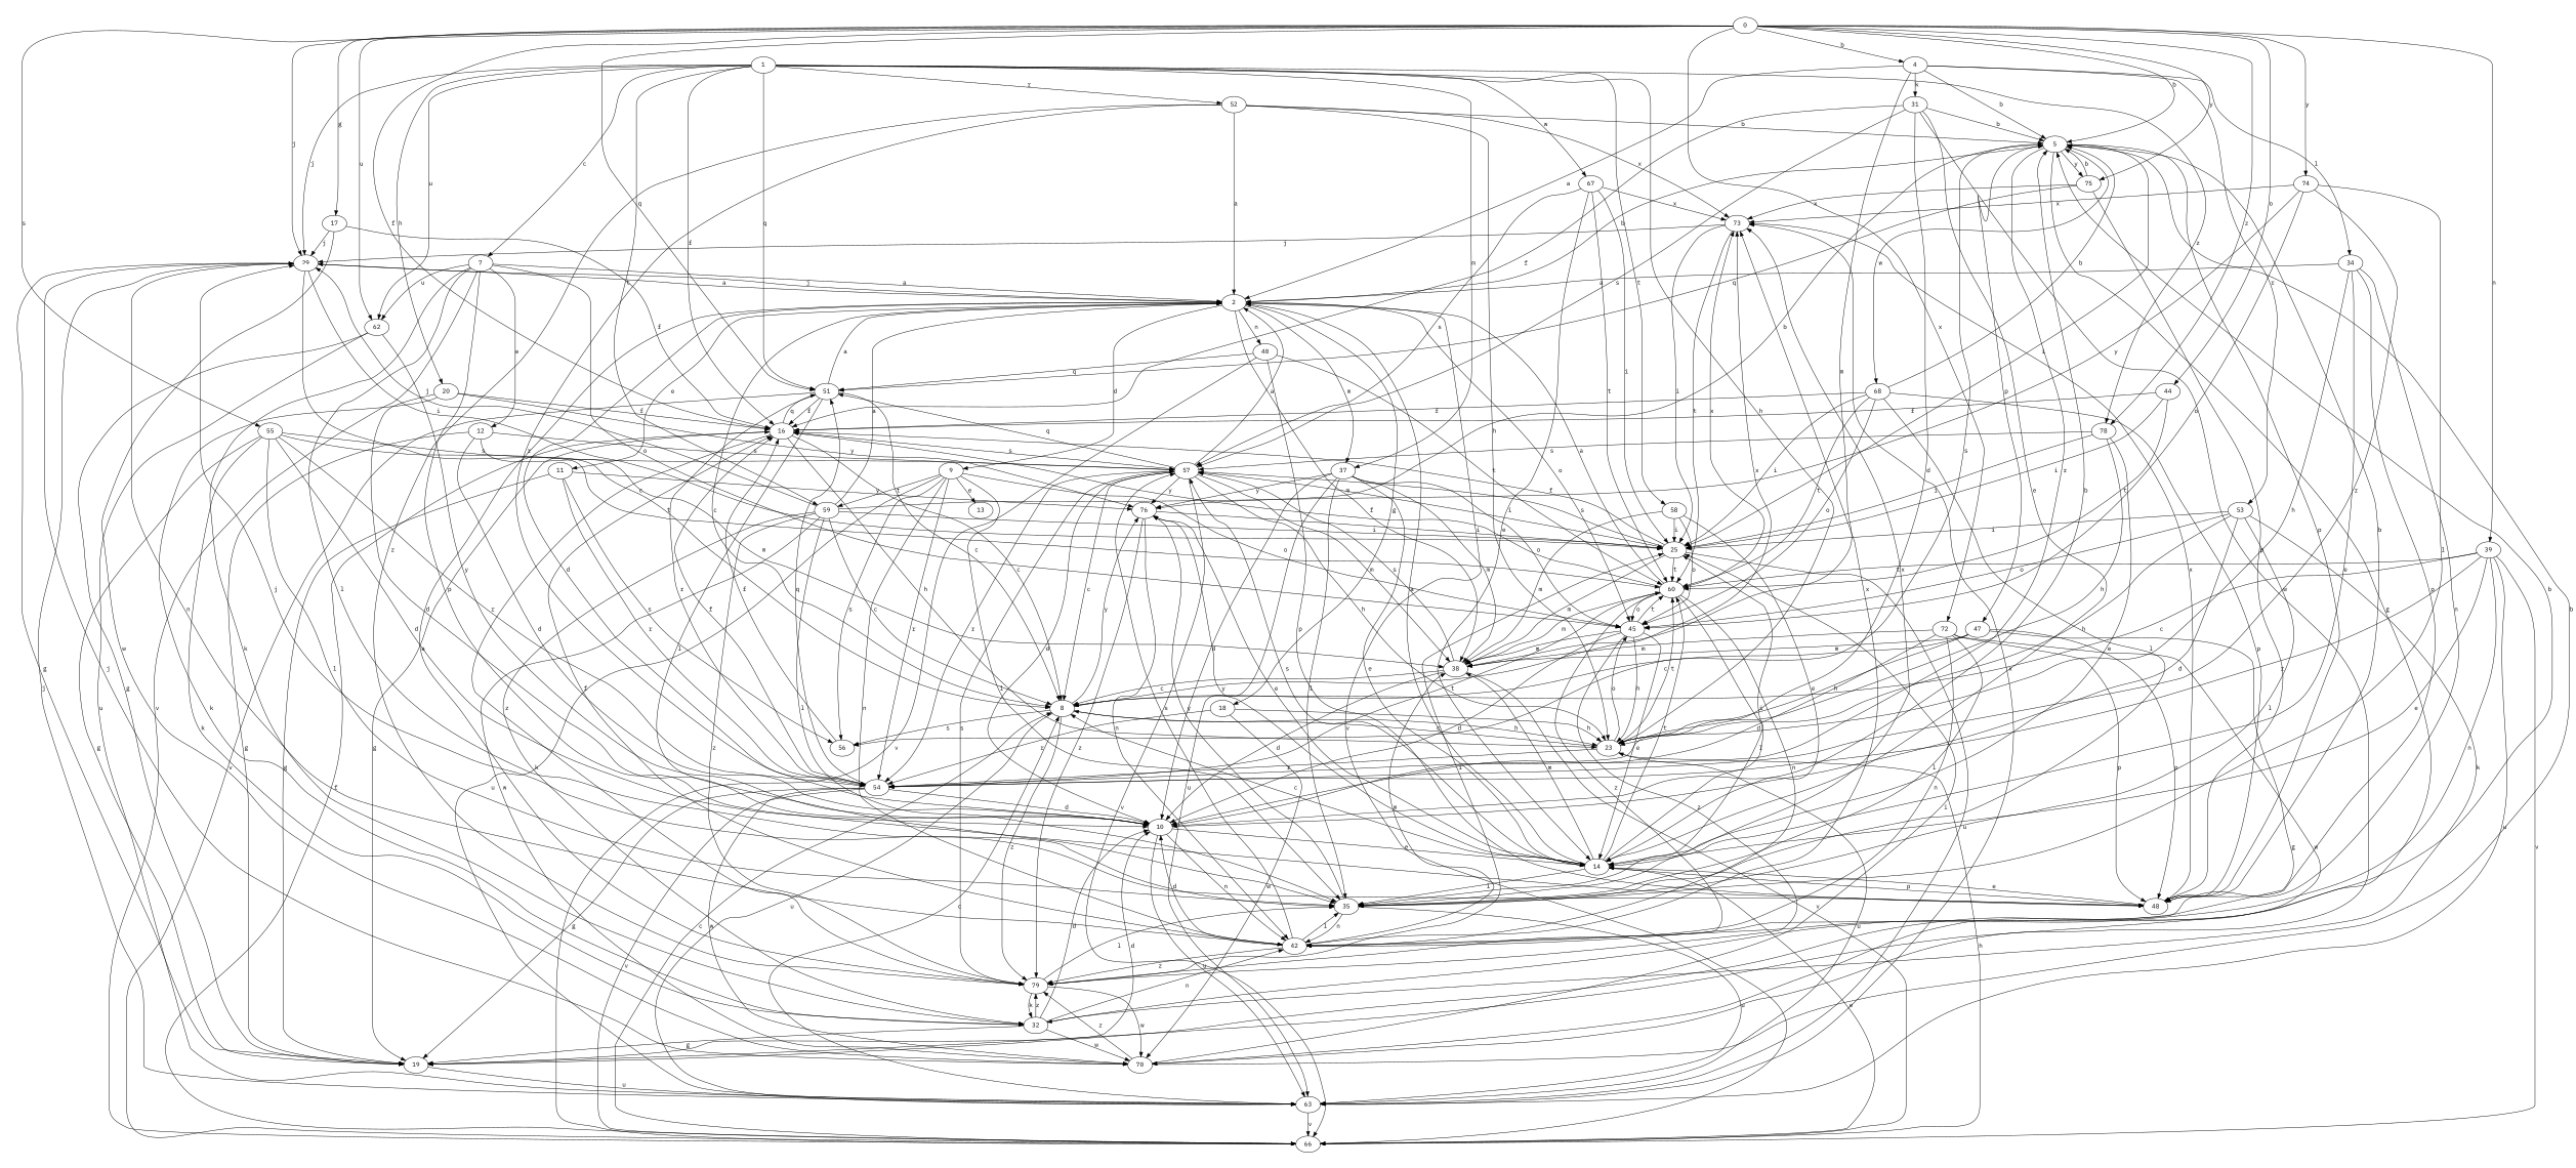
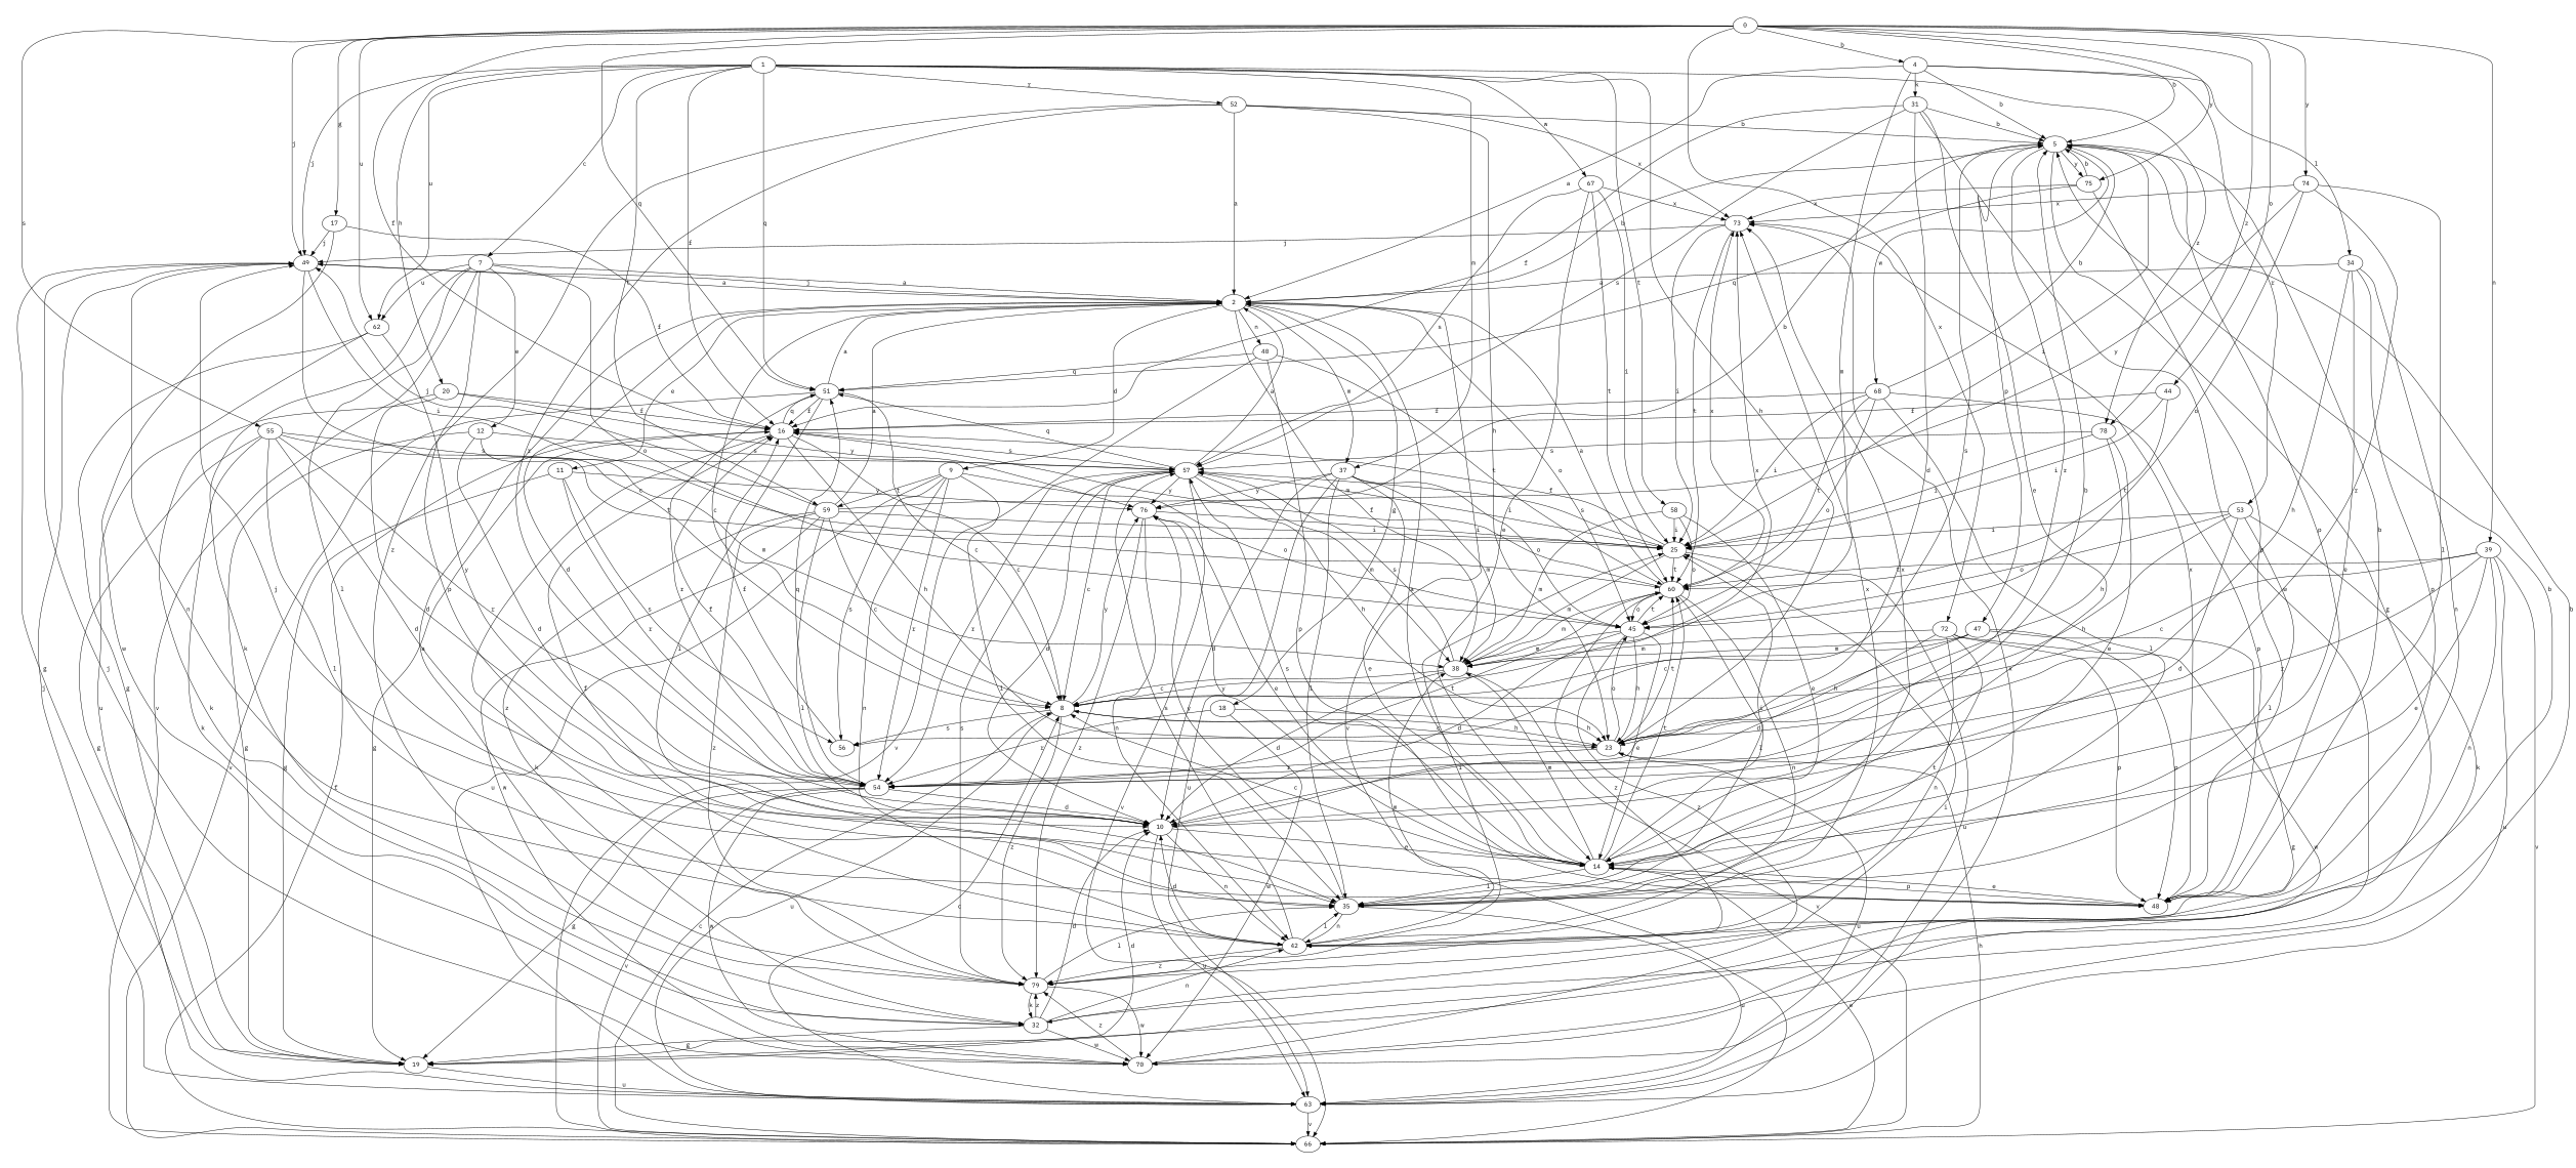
  strict digraph {
    fontname="IBM Plex Mono"
    node [fontname="IBM Plex Mono"]
    edge [fontname="IBM Plex Mono"]
    0
    4
    5
    16
    17
-   29
+   29 [label=49]
    39
    44
    51
    55
    62
    72
    74
    75
    78
    2
    38
    31
    34
    53
    19
    25
    47
    48
    56
    68
    54
    23
    8
    79
    57
    70
    42
    66
    63
    14
    60
    35
    10
    32
    45
    73
    76
    1
    7
    20
    37
    52
    58
    59
    67
    12
    9
    11
    18
    40
-   13
    0 -> 4 [label=b]
    0 -> 5 [label=b]
    0 -> 16 [label=f]
    0 -> 17 [label=g]
    0 -> 29 [label=j]
    0 -> 39 [label=n]
    0 -> 44 [label=o]
    0 -> 51 [label=q]
    0 -> 55 [label=s]
    0 -> 62 [label=u]
    0 -> 72 [label=x]
    0 -> 74 [label=y]
    0 -> 75 [label=y]
    0 -> 78 [label=z]
    4 -> 5 [label=b]
    4 -> 2 [label=a]
    4 -> 38 [label=m]
    4 -> 31 [label=k]
    4 -> 34 [label=l]
    4 -> 53 [label=r]
    5 -> 75 [label=y]
    5 -> 19 [label=g]
    5 -> 25 [label=i]
    5 -> 47 [label=p]
    5 -> 48 [label=p]
    5 -> 56 [label=s]
    5 -> 68 [label=w]
    5 -> 54 [label=r]
    16 -> 51 [label=q]
    16 -> 19 [label=g]
    16 -> 23 [label=h]
    16 -> 8 [label=c]
    16 -> 79 [label=z]
    16 -> 57 [label=s]
    17 -> 16 [label=f]
    17 -> 29 [label=j]
    17 -> 70 [label=w]
    29 -> 2 [label=a]
    29 -> 19 [label=g]
    29 -> 25 [label=i]
    29 -> 8 [label=c]
    29 -> 42 [label=n]
    39 -> 54 [label=r]
    39 -> 8 [label=c]
    39 -> 42 [label=n]
    39 -> 66 [label=v]
    39 -> 63 [label=u]
    39 -> 14 [label=e]
    39 -> 60 [label=t]
    44 -> 16 [label=f]
    44 -> 25 [label=i]
    44 -> 60 [label=t]
    51 -> 16 [label=f]
    51 -> 2 [label=a]
    51 -> 54 [label=r]
    51 -> 8 [label=c]
    51 -> 66 [label=v]
    51 -> 35 [label=l]
    55 -> 19 [label=g]
    55 -> 54 [label=r]
    55 -> 57 [label=s]
    55 -> 60 [label=t]
    55 -> 35 [label=l]
    55 -> 10 [label=d]
    55 -> 32 [label=k]
    62 -> 19 [label=g]
    62 -> 63 [label=u]
    62 -> 10 [label=y]
    72 -> 38 [label=m]
    72 -> 48 [label=p]
    72 -> 70 [label=w]
    72 -> 42 [label=n]
-   72 -> 35 [label=l]
+   72 -> 35 [label=t]
    72 -> 10 [label=d]
    74 -> 54 [label=r]
    74 -> 35 [label=l]
    74 -> 45 [label=o]
    74 -> 73 [label=x]
    74 -> 76 [label=y]
    75 -> 5 [label=b]
    75 -> 51 [label=q]
    75 -> 48 [label=p]
    75 -> 73 [label=x]
    78 -> 25 [label=i]
    78 -> 23 [label=h]
    78 -> 57 [label=s]
    78 -> 14 [label=e]
    2 -> 5 [label=b]
    2 -> 29 [label=j]
    2 -> 38 [label=m]
    2 -> 8 [label=c]
    2 -> 66 [label=v]
    2 -> 10 [label=d]
    2 -> 45 [label=o]
    2 -> 37 [label=m]
    2 -> 9 [label=d]
    2 -> 11 [label=e]
    2 -> 18 [label=g]
    2 -> 40 [label=n]
    38 -> 8 [label=c]
    38 -> 57 [label=s]
    38 -> 66 [label=v]
    38 -> 10 [label=d]
    31 -> 5 [label=b]
    31 -> 16 [label=f]
    31 -> 57 [label=s]
    31 -> 70 [label=w]
    31 -> 14 [label=e]
    31 -> 10 [label=d]
    34 -> 2 [label=a]
    34 -> 48 [label=p]
    34 -> 23 [label=h]
    34 -> 42 [label=n]
    34 -> 14 [label=e]
    53 -> 25 [label=i]
    53 -> 23 [label=h]
    53 -> 35 [label=l]
    53 -> 10 [label=d]
    53 -> 32 [label=k]
    53 -> 45 [label=o]
    19 -> 63 [label=u]
    19 -> 10 [label=d]
    25 -> 16 [label=f]
    25 -> 38 [label=m]
    25 -> 57 [label=s]
    25 -> 63 [label=u]
    25 -> 60 [label=t]
    47 -> 38 [label=m]
    47 -> 19 [label=g]
    47 -> 48 [label=p]
    47 -> 23 [label=h]
    47 -> 8 [label=c]
    48 -> 5 [label=b]
    48 -> 29 [label=j]
    48 -> 14 [label=e]
    48 -> 73 [label=x]
    56 -> 16 [label=f]
    68 -> 5 [label=b]
    68 -> 16 [label=f]
    68 -> 25 [label=i]
    68 -> 48 [label=p]
    68 -> 60 [label=t]
    68 -> 35 [label=l]
    68 -> 45 [label=o]
    54 -> 16 [label=f]
    54 -> 51 [label=q]
    54 -> 19 [label=g]
    54 -> 70 [label=w]
    54 -> 66 [label=v]
    54 -> 60 [label=t]
    54 -> 10 [label=d]
    23 -> 54 [label=r]
    23 -> 8 [label=c]
    23 -> 63 [label=u]
    23 -> 60 [label=t]
    23 -> 45 [label=o]
    8 -> 56 [label=s]
    8 -> 23 [label=h]
    8 -> 79 [label=z]
    8 -> 63 [label=u]
    8 -> 73 [label=x]
    8 -> 76 [label=y]
    79 -> 2 [label=a]
    79 -> 25 [label=i]
    79 -> 57 [label=s]
    79 -> 70 [label=w]
    79 -> 35 [label=l]
    79 -> 32 [label=k]
    57 -> 51 [label=q]
    57 -> 2 [label=a]
    57 -> 38 [label=m]
    57 -> 25 [label=i]
    57 -> 54 [label=r]
    57 -> 23 [label=h]
    57 -> 8 [label=c]
    57 -> 66 [label=v]
    57 -> 10 [label=d]
    57 -> 76 [label=y]
    70 -> 5 [label=b]
    70 -> 29 [label=j]
    70 -> 25 [label=i]
    70 -> 79 [label=z]
    42 -> 16 [label=f]
    42 -> 38 [label=m]
    42 -> 79 [label=z]
    42 -> 57 [label=s]
    42 -> 35 [label=l]
    42 -> 10 [label=d]
    42 -> 73 [label=x]
    66 -> 16 [label=f]
    66 -> 23 [label=h]
    66 -> 8 [label=c]
    66 -> 14 [label=e]
    63 -> 29 [label=j]
    63 -> 8 [label=c]
    63 -> 66 [label=v]
    63 -> 73 [label=x]
    14 -> 2 [label=a]
    14 -> 38 [label=m]
    14 -> 25 [label=i]
    14 -> 48 [label=p]
    14 -> 8 [label=c]
    14 -> 57 [label=s]
    14 -> 60 [label=t]
    14 -> 35 [label=l]
    14 -> 76 [label=y]
    60 -> 16 [label=f]
    60 -> 2 [label=a]
    60 -> 38 [label=m]
    60 -> 79 [label=z]
    60 -> 42 [label=n]
    60 -> 35 [label=l]
    60 -> 45 [label=o]
    60 -> 73 [label=x]
    35 -> 42 [label=n]
    35 -> 63 [label=u]
    35 -> 73 [label=x]
    35 -> 76 [label=y]
    10 -> 5 [label=b]
    10 -> 42 [label=n]
    10 -> 63 [label=u]
    10 -> 14 [label=e]
    32 -> 5 [label=b]
    32 -> 19 [label=g]
    32 -> 79 [label=z]
    32 -> 70 [label=w]
    32 -> 42 [label=n]
    32 -> 10 [label=d]
    45 -> 38 [label=m]
    45 -> 23 [label=h]
    45 -> 79 [label=z]
    45 -> 14 [label=e]
    45 -> 60 [label=t]
    45 -> 10 [label=d]
    73 -> 29 [label=j]
    73 -> 25 [label=i]
    73 -> 60 [label=t]
    76 -> 25 [label=i]
    76 -> 79 [label=z]
    76 -> 42 [label=n]
    76 -> 14 [label=e]
    1 -> 16 [label=f]
    1 -> 29 [label=j]
    1 -> 51 [label=q]
    1 -> 62 [label=u]
    1 -> 78 [label=z]
    1 -> 23 [label=h]
    1 -> 7 [label=c]
    1 -> 20 [label=h]
    1 -> 37 [label=m]
    1 -> 52 [label=r]
    1 -> 58 [label=t]
    1 -> 59 [label=t]
    1 -> 67 [label=w]
    7 -> 62 [label=u]
    7 -> 2 [label=a]
    7 -> 48 [label=p]
    7 -> 66 [label=v]
    7 -> 35 [label=l]
    7 -> 32 [label=k]
    7 -> 45 [label=o]
    7 -> 12 [label=e]
    20 -> 16 [label=f]
    20 -> 10 [label=d]
    20 -> 32 [label=k]
    20 -> 76 [label=y]
    37 -> 38 [label=m]
    37 -> 63 [label=u]
    37 -> 14 [label=e]
    37 -> 35 [label=l]
    37 -> 10 [label=d]
    37 -> 45 [label=o]
    37 -> 76 [label=y]
    52 -> 5 [label=b]
    52 -> 2 [label=a]
    52 -> 54 [label=r]
    52 -> 23 [label=h]
    52 -> 79 [label=z]
    52 -> 73 [label=x]
    58 -> 38 [label=m]
    58 -> 25 [label=i]
    58 -> 14 [label=e]
    58 -> 45 [label=o]
    59 -> 5 [label=b]
    59 -> 29 [label=j]
    59 -> 2 [label=a]
    59 -> 25 [label=i]
    59 -> 8 [label=c]
    59 -> 79 [label=z]
    59 -> 70 [label=w]
    59 -> 35 [label=l]
    59 -> 32 [label=k]
    67 -> 25 [label=i]
    67 -> 57 [label=s]
    67 -> 14 [label=e]
    67 -> 60 [label=t]
    67 -> 73 [label=x]
    12 -> 38 [label=m]
    12 -> 19 [label=g]
    12 -> 57 [label=s]
    12 -> 10 [label=d]
    9 -> 56 [label=s]
    9 -> 54 [label=r]
    9 -> 42 [label=n]
    9 -> 63 [label=u]
    9 -> 35 [label=l]
    9 -> 45 [label=o]
    9 -> 59 [label=t]
-   9 -> 13 [label=e]
    11 -> 19 [label=g]
    11 -> 56 [label=s]
    11 -> 54 [label=r]
    11 -> 76 [label=y]
    18 -> 54 [label=r]
    18 -> 23 [label=h]
    18 -> 70 [label=w]
    40 -> 51 [label=q]
    40 -> 48 [label=p]
    40 -> 66 [label=v]
    40 -> 60 [label=t]
  }
